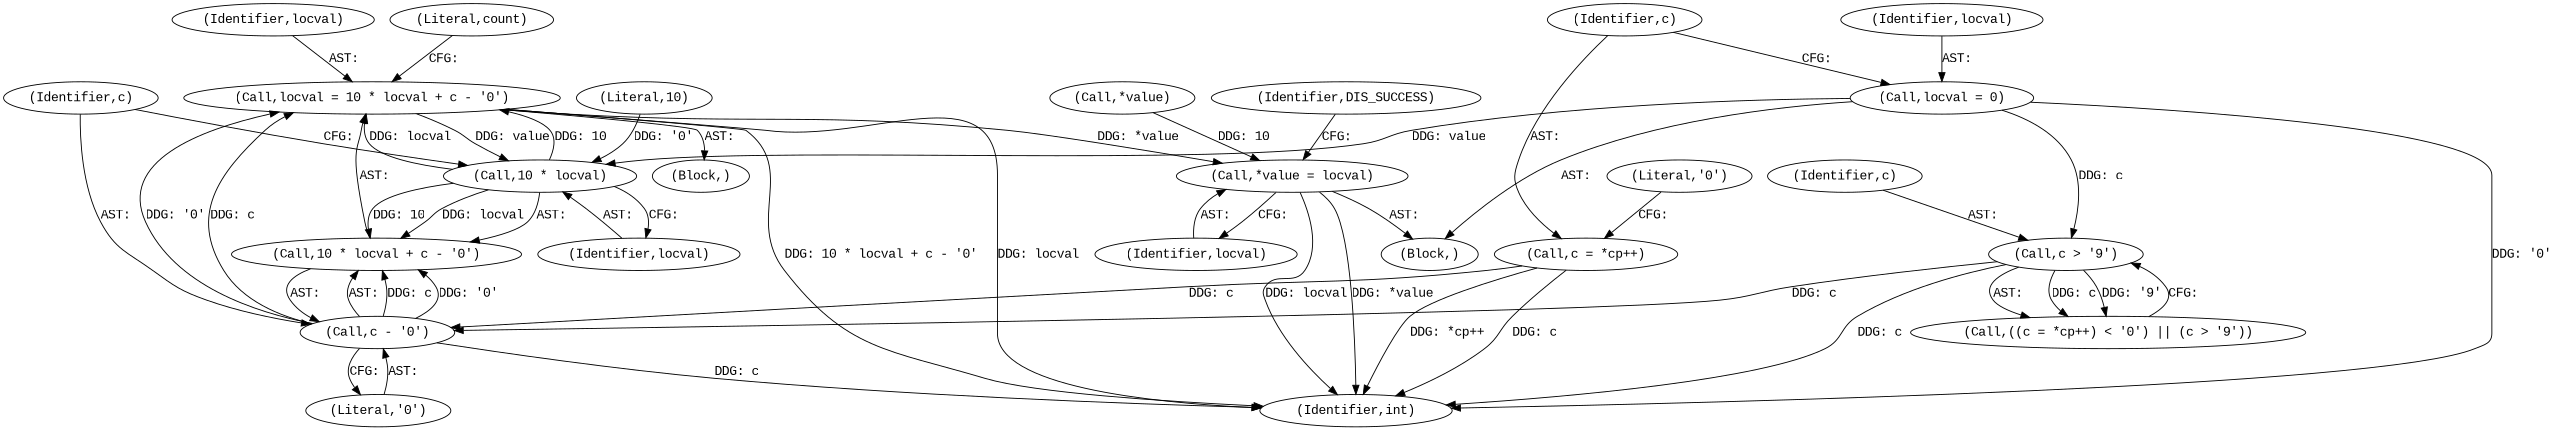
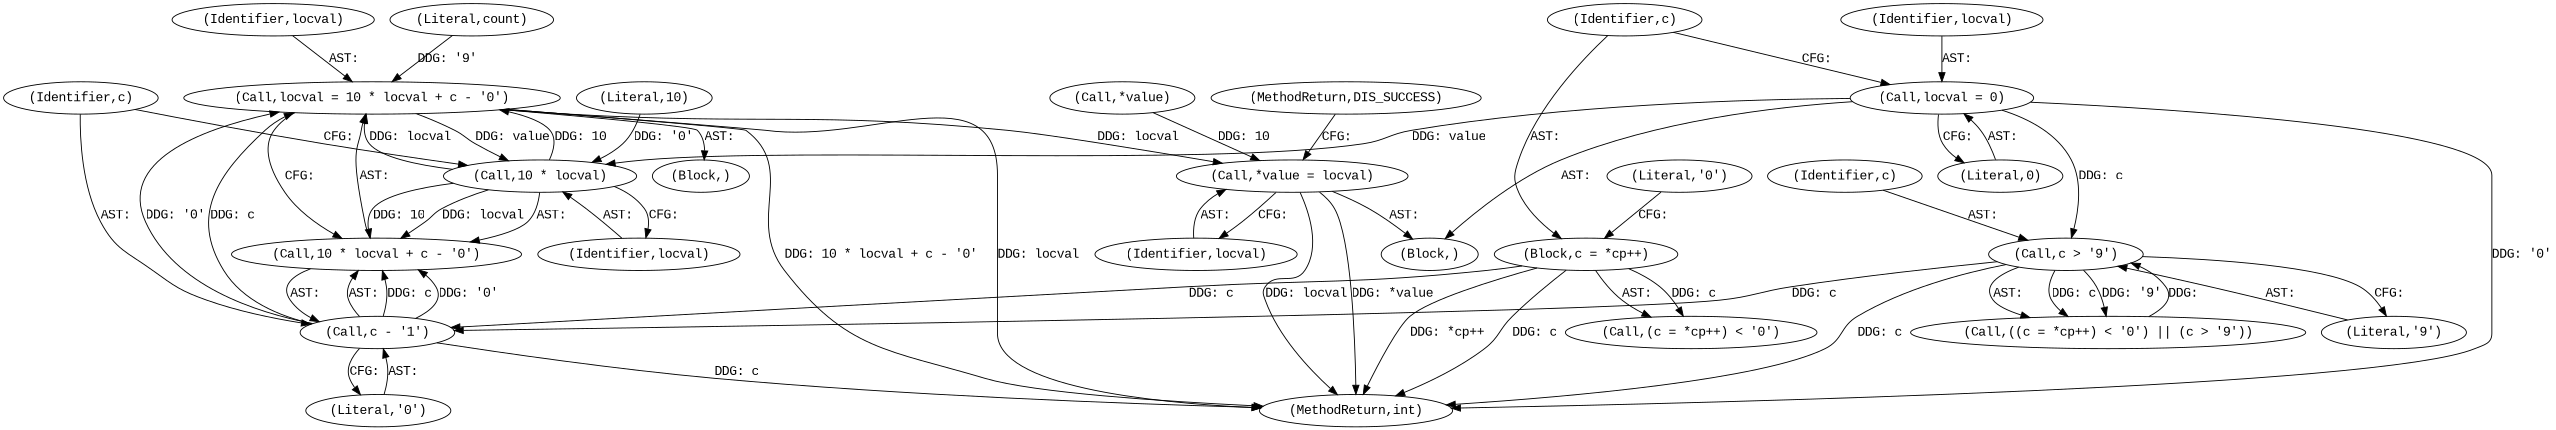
  digraph {
    fontname="Liberation Mono"
    node [fontname="Liberation Mono"]
    edge [fontname="Liberation Mono"]
    n1 [label="(Call,*value = locval)"]
-   n2 [label="(Identifier,int)"]
+   n2 [label="(MethodReturn,int)"]
    n3 [label="(Identifier,locval)"]
    n4 [label="(Block,)"]
    n5 [label="(Call,locval = 10 * locval + c - '0')"]
    n6 [label="(Call,10 * locval)"]
    n7 [label="(Block,)"]
    n8 [label="(Call,10 * locval + c - '0')"]
    n9 [label="(Identifier,locval)"]
-   n10 [label="(Call,c - '0')"]
+   n10 [label="(Call,c - '1')"]
    n11 [label="(Call,locval = 0)"]
+   n12 [label="(Literal,0)"]
    n13 [label="(Call,c > '9')"]
    n14 [label="(Literal,'0')"]
+   n15 [label="(Literal,'9')"]
    n16 [label="(Call,((c = *cp++) < '0') || (c > '9'))"]
-   n17 [label="(Call,c = *cp++)"]
+   n17 [label="(Block,c = *cp++)"]
+   n18 [label="(Call,(c = *cp++) < '0')"]
    n19 [label="(Identifier,c)"]
    n20 [label="(Literal,count)"]
    n21 [label="(Identifier,c)"]
    n22 [label="(Literal,10)"]
    n23 [label="(Call,*value)"]
    n24 [label="(Identifier,locval)"]
-   n25 [label="(Identifier,DIS_SUCCESS)"]
+   n25 [label="(MethodReturn,DIS_SUCCESS)"]
    n26 [label="(Identifier,locval)"]
    n27 [label="(Identifier,c)"]
    n28 [label="(Literal,'0')"]
    n1 -> n2 [label="DDG: *value"]
    n1 -> n2 [label="DDG: locval"]
    n1 -> n3 [label="CFG: "]
    n1 -> n4 [label="AST: "]
    n3 -> n1 [label="AST: "]
-   n5 -> n1 [label="DDG: *value"]
+   n5 -> n1 [label="DDG: locval"]
    n5 -> n2 [label="DDG: 10 * locval + c - '0'"]
    n5 -> n2 [label="DDG: locval"]
    n5 -> n6 [label="DDG: value"]
    n5 -> n7 [label="AST: "]
+   n5 -> n8 [label="CFG: "]
    n6 -> n5 [label="DDG: 10"]
    n6 -> n5 [label="DDG: locval"]
    n6 -> n8 [label="AST: "]
    n6 -> n8 [label="DDG: 10"]
    n6 -> n8 [label="DDG: locval"]
    n6 -> n9 [label="CFG: "]
    n8 -> n5 [label="AST: "]
    n8 -> n10 [label="AST: "]
    n9 -> n6 [label="AST: "]
    n10 -> n2 [label="DDG: c"]
    n10 -> n5 [label="DDG: c"]
    n10 -> n5 [label="DDG: '0'"]
    n10 -> n8 [label="AST: "]
    n10 -> n8 [label="DDG: c"]
    n10 -> n8 [label="DDG: '0'"]
    n10 -> n14 [label="CFG: "]
    n11 -> n2 [label="DDG: '0'"]
    n11 -> n4 [label="AST: "]
    n11 -> n6 [label="DDG: value"]
+   n11 -> n12 [label="CFG: "]
    n11 -> n13 [label="DDG: c"]
+   n12 -> n11 [label="AST: "]
    n13 -> n2 [label="DDG: c"]
    n13 -> n10 [label="DDG: c"]
+   n13 -> n15 [label="CFG: "]
    n13 -> n16 [label="AST: "]
    n13 -> n16 [label="DDG: c"]
    n13 -> n16 [label="DDG: '9'"]
    n14 -> n10 [label="AST: "]
-   n16 -> n13 [label="CFG: "]
+   n15 -> n13 [label="AST: "]
+   n16 -> n13 [label="DDG: "]
    n17 -> n2 [label="DDG: *cp++"]
    n17 -> n2 [label="DDG: c"]
    n17 -> n10 [label="DDG: c"]
+   n17 -> n18 [label="AST: "]
+   n17 -> n18 [label="DDG: c"]
    n19 -> n6 [label="CFG: "]
    n19 -> n10 [label="AST: "]
-   n20 -> n5 [label="CFG: "]
+   n20 -> n5 [label="DDG: '9'"]
    n21 -> n11 [label="CFG: "]
    n21 -> n17 [label="AST: "]
    n22 -> n6 [label="DDG: '0'"]
    n23 -> n1 [label="DDG: 10"]
    n24 -> n5 [label="AST: "]
    n25 -> n1 [label="CFG: "]
    n26 -> n11 [label="AST: "]
    n27 -> n13 [label="AST: "]
    n28 -> n17 [label="CFG: "]
  }
